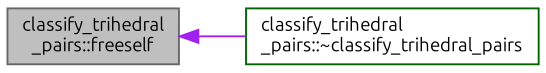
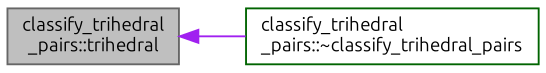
  digraph {
    rankdir=LR
    fontname=Ubuntu
    node [fontname=Ubuntu fontsize=10 shape=record style=filled]
-   n1 [color=gray40 fillcolor=grey75 fontcolor=black height=0.2 label="classify_trihedral\l_pairs::freeself" width=0.4]
+   n1 [color=gray40 fillcolor=grey75 fontcolor=black height=0.2 label="classify_trihedral\l_pairs::trihedral" width=0.4]
    n2 [color=darkgreen fillcolor=white height=0.2 label="classify_trihedral\l_pairs::~classify_trihedral_pairs" width=0.4]
    n1 -> n2 [color=purple dir=back fontname=Ubuntu fontsize=10 labelfontname=Helvetica labelfontsize=10 style=solid]
  }
